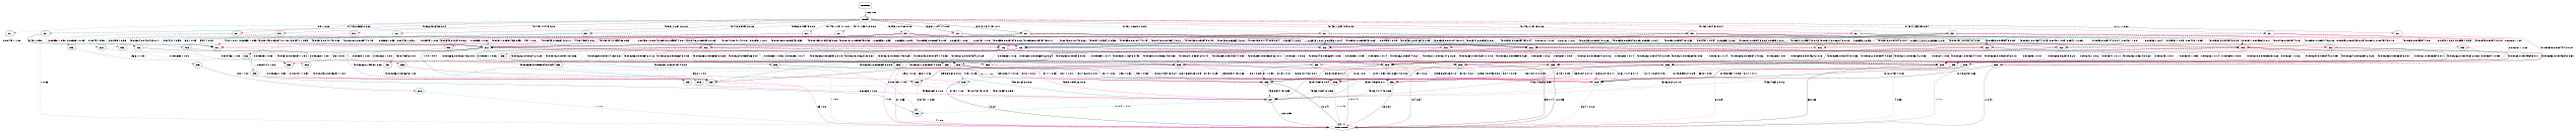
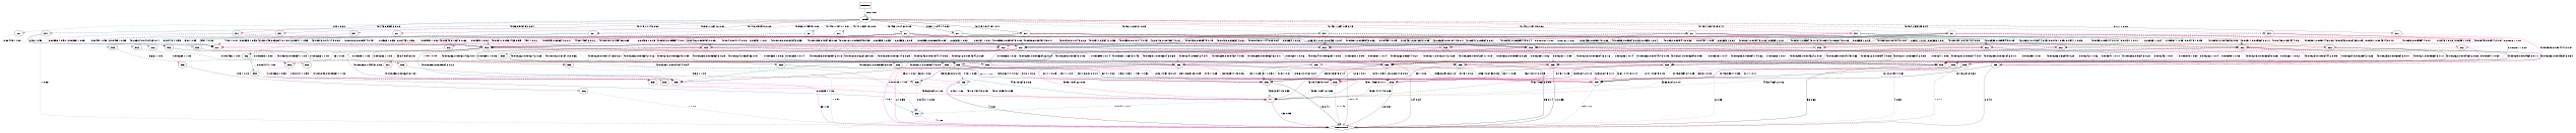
  digraph {
    edge [color=deeppink style=solid]
    n1 [label=T_1]
    n2 [label=T_2]
    n3 [label=T_1]
    n4 [label=T_2]
    n5 [label=T_1]
    n6 [label=T_2]
    n7 [label=T_1]
    n8 [label=T_7]
    n9 [label=T_1]
    n10 [label=T_2]
    n11 [label=T_2]
    n12 [label=T_1]
    n13 [label=T_1]
    n14 [label=T_2]
    n15 [label=T_1]
    n16 [label=T_2]
    n17 [label=T_1]
    n18 [label=T_2]
    n19 [label=T_1]
    n20 [label=T_2]
    n21 [label=T_2]
    n22 [label=T_2]
    n23 [label=TERMINAL shape=diamond]
    n24 [label=T_1]
    n25 [label=T_2]
    n26 [label=T_2]
    n27 [label=T_1]
    n28 [label=T_2]
    n29 [label=T_2]
    n30 [label=T_2]
    n31 [label=T_3]
    n32 [label=T_1]
    n33 [label=T_2]
    n34 [label=T_1]
    n35 [label=T_2]
    n36 [label=T_1]
    n37 [label=T_1]
    n38 [label=T_1]
    n39 [label=T_3]
    n40 [label=T_1]
    n41 [label=T_2]
    n42 [label=T_2]
    n43 [label=T_3]
    n44 [label=T_3]
    n45 [label=T_3]
    n46 [label=T_3]
    n47 [label=T_3]
    n48 [label=T_3]
    n49 [label=T_2]
    n50 [label=T_3]
    n51 [label=T_6]
    n52 [label=T_2]
    n53 [label=T_3]
    n54 [label=T_3]
    n55 [label=T_3]
    n56 [label=T_3]
    n57 [label=T_3]
    n58 [label=T_3]
    n59 [label=T_3]
    n60 [label=T_3]
    n61 [label=T_3]
    n62 [label=T_3]
    n63 [label=T_3]
    n64 [label=T_3]
    n65 [label=T_3]
    n66 [label=T_7]
    n67 [label=T_6]
    n68 [label=T_6]
    n69 [label=T_6]
    n70 [label=T_6]
    n71 [label=T_3]
    n72 [label=T_7]
    n73 [label=T_5]
    n74 [label=T_6]
    n75 [label=T_6]
    n76 [label=initial]
    n77 [label=INITIAL shape=box]
    n1 -> n2 [label="0.00026 1 1.00" style=dashed]
    n2 -> n31 [label="0.000304 1 0.50"]
    n2 -> n53 [label="0.000379 1 0.50" color=black style=dashed]
    n3 -> n4 [label="0.00475 1 1.00" color=teal style=dashed]
    n4 -> n47 [label="0.000456 1 1.00" color=black style=dashed]
    n5 -> n6 [label="[0.000145,0.0326] 10 1.00"]
    n6 -> n31 [label="[0.000239,0.000932] 52 0.11"]
    n6 -> n47 [label="1.08 1 0.00" style=dashed]
    n6 -> n50 [label="[0.000232,1.43] 37 0.08" color=teal]
    n6 -> n51 [label="35 1 0.00" color=brown]
    n6 -> n53 [label="[0.000236,0.000617] 32 0.07" color=brown style=dashed]
    n6 -> n55 [label="[0.000224,0.935] 36 0.07" color=brown style=dashed]
    n6 -> n57 [label="[0.000229,0.00971] 133 0.27" color=teal style=dashed]
    n6 -> n58 [label="[0.000192,0.875] 173 0.36" style=dashed]
    n6 -> n60 [label="[0.000243,0.000754] 14 0.03" color=brown]
    n6 -> n65 [label="0.000303 1 0.00" color=teal]
    n6 -> n66 [label="[3.8,4.98] 6 0.01" color=brown]
    n7 -> n6 [label="0.00358 1 0.50" style=dashed]
    n7 -> n8 [label="3.46 1 0.50" color=black]
    n8 -> n49 [label="[0.00375,0.00505] 7 1.00"]
    n9 -> n10 [label="0.0045 1 0.50" color=teal style=dashed]
    n9 -> n11 [label="0.00443 1 0.50" style=dashed]
    n10 -> n44 [label="0.000269 1 1.00" style=dashed]
    n11 -> n31 [label="[0.000252,0.000441] 8 0.09" color=teal]
    n11 -> n50 [label="[0.000257,0.000416] 4 0.04" style=dashed]
    n11 -> n53 [label="[0.000276,0.000632] 8 0.09"]
    n11 -> n55 [label="[0.000244,0.000625] 7 0.08" style=dashed]
    n11 -> n57 [label="[0.000251,0.000638] 22 0.24" color=teal style=dashed]
    n11 -> n58 [label="[0.000213,0.822] 29 0.31" color=brown]
    n11 -> n61 [label="[0.000218,0.000838] 15 0.16" color=brown]
    n12 -> n6 [label="[0.00348,0.122] 8 0.62"]
    n12 -> n11 [label="[0.000161,0.00503] 5 0.38" style=dashed]
    n13 -> n6 [label="[0.00372,0.0417] 9 0.82" color=black style=dashed]
    n13 -> n8 [label="3.6 1 0.09" color=black style=dashed]
    n13 -> n14 [label="0.00533 1 0.09" color=black style=dashed]
    n14 -> n31 [label="[0.000281,0.00031] 4 0.07" color=brown]
    n14 -> n50 [label="[0.000227,0.000333] 3 0.05" color=teal]
    n14 -> n53 [label="[0.000258,0.0005] 5 0.08" style=dashed]
    n14 -> n55 [label="0.000289 1 0.02" color=brown style=dashed]
    n14 -> n57 [label="[0.000269,0.000428] 11 0.19" color=black style=dashed]
    n14 -> n58 [label="[0.000247,0.938] 24 0.41"]
    n14 -> n60 [label="[0.00027,0.000329] 3 0.05" color=brown style=dashed]
    n14 -> n61 [label="[0.000277,0.000351] 2 0.03" color=black]
    n14 -> n64 [label="[0.000285,0.000378] 6 0.10" style=dashed]
    n15 -> n6 [label="0.00393 1 0.33" color=teal style=dashed]
    n15 -> n11 [label="0.0965 1 0.33" color=brown style=dashed]
    n15 -> n16 [label="0.00485 1 0.33" color=black style=dashed]
    n16 -> n43 [label="0.000263 1 1.00" color=black]
    n17 -> n6 [label="0.00571 1 0.33" color=teal]
    n17 -> n14 [label="0.00555 1 0.33" color=black style=dashed]
    n17 -> n18 [label="0.00472 1 0.33" color=teal]
    n18 -> n46 [label="0.00039 1 1.00" color=brown]
    n19 -> n6 [label="[0.00324,0.0412] 23 0.77" color=teal style=dashed]
    n19 -> n20 [label="0.00383 1 0.03" color=teal style=dashed]
    n19 -> n21 [label="0.00438 1 0.03" style=dashed]
    n19 -> n22 [label="[0.000102,0.0065] 4 0.13" color=brown style=dashed]
    n19 -> n23 [label=" 1 0.03" style=dashed]
    n20 -> n51 [label="36.6 1 1.00" color=black style=dashed]
    n21 -> n31 [label="[0.000299,0.000452] 2 0.18" color=black style=dashed]
    n21 -> n53 [label="[0.000256,0.000299] 2 0.18" style=dashed]
    n21 -> n57 [label="0.000308 1 0.09"]
    n21 -> n58 [label="[0.000307,1.06] 5 0.45" color=black style=dashed]
    n21 -> n60 [label="0.000257 1 0.09" style=dashed]
    n22 -> n31 [label="0.000287 1 0.06" color=black]
    n22 -> n50 [label="[0.000239,0.000592] 2 0.12" color=teal]
    n22 -> n53 [label="0.000391 1 0.06" color=black]
    n22 -> n56 [label="[0.000286,0.00053] 2 0.12" color=brown]
    n22 -> n57 [label="[0.000275,0.000377] 5 0.29" color=teal]
    n22 -> n58 [label="[0.000253,0.000356] 5 0.29" color=teal]
    n22 -> n63 [label="0.000338 1 0.06" color=teal]
    n24 -> n6 [label="[0.00343,0.0066] 10 0.71"]
    n24 -> n11 [label="0.00737 1 0.07" color=brown style=dashed]
    n24 -> n14 [label="0.0319 1 0.07" color=black]
    n24 -> n25 [label="0.00761 1 0.07" color=teal]
    n24 -> n26 [label="0.00357 1 0.07" style=dashed]
    n25 -> n31 [label="[0.000275,0.000306] 3 0.25" color=brown style=dashed]
    n25 -> n57 [label="[0.000312,0.00054] 4 0.33" color=black style=dashed]
    n25 -> n58 [label="[0.000302,0.00055] 3 0.25"]
    n25 -> n60 [label="0.00024 1 0.08" color=teal style=dashed]
    n25 -> n61 [label="0.000399 1 0.08" color=teal style=dashed]
    n26 -> n55 [label="0.000399 1 0.14" color=black style=dashed]
    n26 -> n56 [label="0.000293 1 0.14" color=teal]
    n26 -> n57 [label="[0.000272,0.000434] 2 0.29"]
    n26 -> n60 [label="0.000351 1 0.14" color=brown]
    n26 -> n62 [label="[0.000222,0.00027] 2 0.29" color=black]
    n27 -> n6 [label="[0.0032,0.0394] 18 0.62" color=teal style=dashed]
    n27 -> n11 [label="[0.0035,0.00371] 2 0.07" color=teal style=dashed]
    n27 -> n14 [label="[0.00371,0.00431] 3 0.10" color=brown style=dashed]
    n27 -> n28 [label="0.00567 1 0.03" color=brown style=dashed]
    n27 -> n29 [label="0.0035 1 0.03" color=brown style=dashed]
    n27 -> n30 [label="[0.00649,0.0297] 2 0.07" color=brown]
    n27 -> n31 [label="[0.000308,0.000441] 2 0.07"]
    n28 -> n54 [label="[0.000264,0.000289] 2 0.25"]
    n28 -> n56 [label="0.000333 1 0.13" color=teal]
    n28 -> n57 [label="[0.000271,0.000277] 2 0.25"]
    n28 -> n58 [label="[0.000301,0.000331] 3 0.38"]
    n29 -> n31 [label="[0.000292,0.967] 3 0.20" color=teal]
    n29 -> n57 [label="[0.000259,0.00041] 5 0.33" color=black]
    n29 -> n58 [label="[0.000262,0.938] 4 0.27" color=brown style=dashed]
    n29 -> n61 [label="0.000295 1 0.07" color=brown style=dashed]
    n29 -> n63 [label="0.000265 1 0.07" color=brown style=dashed]
    n29 -> n64 [label="0.000243 1 0.07" color=teal]
    n30 -> n31 [label="[0.000293,0.000338] 3 0.07" color=brown style=dashed]
    n30 -> n50 [label="[0.000271,0.00052] 4 0.09" color=black]
    n30 -> n55 [label="0.000242 1 0.02" style=dashed]
    n30 -> n57 [label="[0.000283,0.329] 9 0.20" color=brown style=dashed]
    n30 -> n58 [label="[0.000238,0.00039] 14 0.32" color=teal style=dashed]
    n30 -> n59 [label="[0.00029,0.000496] 5 0.11" color=black]
    n30 -> n60 [label="0.000267 1 0.02" color=black style=dashed]
    n30 -> n61 [label="[0.000284,0.000344] 2 0.05" color=black style=dashed]
    n30 -> n64 [label="[0.00021,0.000538] 5 0.11" color=brown]
    n31 -> n23 [label=" 56 0.68" color=black]
    n31 -> n72 [label="[4.53,4.63] 2 0.02" color=brown style=dashed]
    n31 -> n73 [label="[2.75,3.59] 24 0.29" color=teal style=dashed]
    n32 -> n6 [label="[0.000188,0.00613] 9 0.33" color=teal style=dashed]
    n32 -> n11 [label="[0.00423,0.0929] 5 0.19" color=black]
    n32 -> n14 [label="0.0939 1 0.04" color=teal style=dashed]
    n32 -> n21 [label="0.00433 1 0.04" color=black style=dashed]
    n32 -> n22 [label="[0.00338,0.0101] 4 0.15"]
    n32 -> n28 [label="[0.00347,0.0056] 2 0.07" color=black style=dashed]
    n32 -> n30 [label="[0.00327,0.0403] 4 0.15" color=black style=dashed]
    n32 -> n33 [label="0.00383 1 0.04" color=brown style=dashed]
    n33 -> n31 [label="[0.000262,0.000406] 2 0.33" color=black]
    n33 -> n54 [label="[0.000253,0.000433] 3 0.50" color=black]
    n33 -> n55 [label="0.000347 1 0.17"]
    n34 -> n6 [label="[0.00371,0.36] 11 0.58"]
    n34 -> n11 [label="0.00437 1 0.05" color=teal style=dashed]
    n34 -> n14 [label="0.00359 1 0.05" color=black style=dashed]
    n34 -> n25 [label="0.00473 1 0.05" color=teal style=dashed]
    n34 -> n26 [label="0.00495 1 0.05"]
    n34 -> n29 [label="0.0541 1 0.05" style=dashed]
    n34 -> n30 [label="[0.00377,0.00536] 2 0.11" color=black]
    n34 -> n35 [label="0.0048 1 0.05" color=teal]
    n35 -> n57 [label="0.000283 1 0.14" color=black style=dashed]
    n35 -> n58 [label="[0.000239,0.000431] 4 0.57"]
    n35 -> n59 [label="0.000282 1 0.14" color=brown style=dashed]
    n35 -> n60 [label="0.000313 1 0.14" color=brown style=dashed]
    n36 -> n6 [label="[0.000181,0.133] 86 0.63" color=black]
    n36 -> n8 [label="4.02 1 0.01" color=brown style=dashed]
    n36 -> n11 [label="[0.00326,0.0346] 15 0.11" color=teal]
    n36 -> n14 [label="[0.00329,0.00701] 15 0.11" color=black]
    n36 -> n21 [label="[0.00428,0.107] 3 0.02" color=teal style=dashed]
    n36 -> n22 [label="[0.004,0.00417] 2 0.01" color=brown style=dashed]
    n36 -> n25 [label="[0.00027,0.0297] 3 0.02" style=dashed]
    n36 -> n26 [label="[0.00358,0.00578] 3 0.02" color=teal style=dashed]
    n36 -> n29 [label="[0.00425,0.00581] 8 0.06" color=brown]
    n36 -> n30 [label="0.0307 1 0.01" color=black]
    n37 -> n6 [label="[0.000185,0.183] 63 0.60" color=teal style=dashed]
    n37 -> n8 [label="4.57 1 0.01" style=dashed]
    n37 -> n11 [label="[0.00297,0.00605] 15 0.14" color=black style=dashed]
    n37 -> n14 [label="[0.00314,0.00627] 8 0.08" color=brown style=dashed]
    n37 -> n21 [label="[0.00333,0.0352] 3 0.03" color=black]
    n37 -> n22 [label="[0.00367,0.00393] 3 0.03" color=teal style=dashed]
    n37 -> n25 [label="0.00427 1 0.01" color=teal]
    n37 -> n28 [label="0.0359 1 0.01"]
    n37 -> n29 [label="[0.00338,0.00554] 3 0.03" color=black]
    n37 -> n30 [label="[0.00361,0.00426] 6 0.06" color=teal style=dashed]
    n37 -> n35 [label="0.00388 1 0.01" color=brown style=dashed]
    n38 -> n2 [label="0.0048 1 0.00" style=dashed]
    n38 -> n6 [label="[0.000192,0.174] 203 0.64" color=black]
    n38 -> n8 [label="[4.28,4.58] 2 0.01" color=brown style=dashed]
    n38 -> n11 [label="[0.00311,0.253] 42 0.13" color=teal]
    n38 -> n14 [label="[0.000197,0.0481] 24 0.08" color=brown style=dashed]
    n38 -> n21 [label="[0.00376,0.00404] 2 0.01" color=black]
    n38 -> n25 [label="[0.00387,0.00577] 6 0.02" color=brown style=dashed]
    n38 -> n30 [label="[0.00343,0.008] 29 0.09" color=brown style=dashed]
    n38 -> n31 [label="0.000287 1 0.00"]
    n38 -> n33 [label="[0.0038,0.00559] 4 0.01" style=dashed]
    n38 -> n35 [label="[0.00406,0.0375] 4 0.01" style=dashed]
    n38 -> n39 [label="0.000276 1 0.00" style=dashed]
    n39 -> n52 [label="0.000185 1 1.00" color=black style=dashed]
    n40 -> n6 [label="[0.00311,0.0331] 33 0.55" color=teal style=dashed]
    n40 -> n8 [label="3.97 1 0.02" color=black style=dashed]
    n40 -> n11 [label="[0.00393,0.00606] 5 0.08" color=teal style=dashed]
    n40 -> n14 [label="[0.00428,0.0383] 4 0.07" style=dashed]
    n40 -> n21 [label="0.00375 1 0.02" color=teal]
    n40 -> n22 [label="[0.00372,0.0553] 4 0.07"]
    n40 -> n26 [label="[0.00416,0.00575] 2 0.03" color=black]
    n40 -> n28 [label="[0.00416,0.00468] 4 0.07"]
    n40 -> n29 [label="[0.00431,0.00706] 2 0.03" color=brown style=dashed]
    n40 -> n33 [label="0.00689 1 0.02" color=brown]
    n40 -> n35 [label="0.00634 1 0.02" color=teal]
    n40 -> n41 [label="0.00529 1 0.02" style=dashed]
    n40 -> n42 [label="0.00575 1 0.02" color=black style=dashed]
    n41 -> n45 [label="0.000282 1 1.00" color=brown]
    n42 -> n48 [label="0.000474 1 1.00" color=black style=dashed]
    n43 -> n67 [label="28.1 1 1.00" color=black]
    n44 -> n70 [label="103 1 1.00" color=brown]
    n45 -> n69 [label="43.7 1 1.00" color=black style=dashed]
    n46 -> n68 [label="33.2 1 1.00" color=brown]
    n47 -> n23 [label=" 1 0.50" color=teal style=dashed]
    n47 -> n73 [label="1.96 1 0.50" color=teal style=dashed]
    n48 -> n72 [label="[3.56,3.62] 2 1.00"]
    n49 -> n50 [label="[0.000245,0.000528] 7 1.00" color=black style=dashed]
    n50 -> n23 [label=" 63 1.00"]
    n51 -> n48 [label="0.000332 1 0.50"]
    n51 -> n71 [label="0.000407 1 0.50"]
    n52 -> n23 [label=" 4 1.00" style=dashed]
    n53 -> n23 [label=" 27 0.55"]
    n53 -> n67 [label="34.2 1 0.02"]
    n53 -> n68 [label="29.2 1 0.02" color=brown style=dashed]
    n53 -> n69 [label="[31.7,32.2] 2 0.04" color=teal]
    n53 -> n72 [label="[4.57,5.16] 3 0.06" color=teal]
    n53 -> n73 [label="[2.82,4.05] 13 0.27"]
    n53 -> n74 [label="32.4 1 0.02" color=black]
    n53 -> n75 [label="36.8 1 0.02"]
    n54 -> n23 [label=" 2 0.40" color=brown]
    n54 -> n73 [label="[2.4,3.22] 3 0.60" color=black]
    n55 -> n23 [label=" 35 0.74" color=black]
    n55 -> n69 [label="29 1 0.02" color=black]
    n55 -> n72 [label="[3.97,4.56] 5 0.11" color=teal]
    n55 -> n73 [label="[2.5,3.21] 5 0.11"]
    n55 -> n74 [label="31.5 1 0.02" style=dashed]
    n56 -> n67 [label="31.7 1 0.25"]
    n56 -> n69 [label="37.9 1 0.25" style=dashed]
    n56 -> n74 [label="30 1 0.25" color=black style=dashed]
    n56 -> n75 [label="44.3 1 0.25" style=dashed]
    n57 -> n23 [label=" 124 0.64" color=brown]
    n57 -> n67 [label="31.5 1 0.01" color=teal]
    n57 -> n69 [label="42.6 1 0.01" color=brown]
    n57 -> n72 [label="[3.79,4.89] 8 0.04" color=brown]
    n57 -> n73 [label="[2.53,4.02] 58 0.30" color=brown]
    n57 -> n74 [label="[31.2,33.7] 3 0.02" color=teal]
    n58 -> n23 [label=" 108 0.41" color=brown]
    n58 -> n67 [label="[28.7,36.3] 23 0.09" color=black style=dashed]
    n58 -> n68 [label="[29.3,30.6] 2 0.01" color=black]
    n58 -> n69 [label="[28.9,39.1] 15 0.06"]
    n58 -> n72 [label="[3.99,18.9] 22 0.08"]
    n58 -> n73 [label="[2.55,3.29] 26 0.10"]
    n58 -> n74 [label="[28.6,40.4] 64 0.24" color=teal]
    n58 -> n75 [label="[29.2,32.7] 4 0.02" color=teal style=dashed]
    n59 -> n23 [label=" 1 0.17" color=black style=dashed]
    n59 -> n69 [label="31.4 1 0.17"]
    n59 -> n73 [label="[2.42,2.45] 4 0.67" color=black]
    n60 -> n23 [label=" 12 0.55" color=black]
    n60 -> n67 [label="[30.5,43.3] 3 0.14" color=black]
    n60 -> n72 [label="[4.61,4.96] 2 0.09" color=black style=dashed]
    n60 -> n73 [label="[2.67,4.17] 3 0.14" color=brown]
    n60 -> n74 [label="[32.4,34.1] 2 0.09" color=brown style=dashed]
    n61 -> n23 [label=" 6 0.29" style=dashed]
    n61 -> n67 [label="30.7 1 0.05" color=black]
    n61 -> n69 [label="34.5 1 0.05"]
    n61 -> n72 [label="[3.68,5.2] 2 0.10" color=teal style=dashed]
    n61 -> n73 [label="[2.47,4.06] 9 0.43" color=teal style=dashed]
    n61 -> n74 [label="[28.9,31] 2 0.10" color=black]
    n62 -> n23 [label=" 1 0.50"]
    n62 -> n73 [label="4.57 1 0.50"]
    n63 -> n67 [label="31 1 0.50" color=black]
    n63 -> n74 [label="42.9 1 0.50"]
    n64 -> n23 [label=" 4 0.33" style=dashed]
    n64 -> n73 [label="[2.45,3.53] 7 0.58" color=black]
    n64 -> n74 [label="33.3 1 0.08"]
    n65 -> n52 [label="0.00633 1 1.00" color=teal]
    n66 -> n50 [label="[0.000256,0.00062] 6 1.00" style=dashed]
    n67 -> n23 [label=" 13 0.41" color=black]
    n67 -> n72 [label="[3.3,3.97] 19 0.59" color=teal]
    n68 -> n52 [label="0.00407 1 0.25" style=dashed]
    n68 -> n72 [label="[3.76,4.97] 3 0.75" color=teal style=dashed]
    n69 -> n23 [label=" 11 0.48" color=black style=dashed]
    n69 -> n72 [label="[3.58,4.23] 12 0.52" color=black style=dashed]
    n70 -> n23 [label=" 1 1.00" color=teal style=dashed]
    n71 -> n72 [label="3.46 1 1.00" style=dashed]
    n72 -> n23 [label=" 130 0.99" color=brown]
    n72 -> n52 [label="0.0047 1 0.01" color=teal style=dashed]
-   n73 -> n23 [label="32.4 1 0.02" color=teal style=dashed]
+   n73 -> n23 [label=" 154 1.00" color=teal style=dashed]
    n74 -> n23 [label=" 28 0.37" color=brown]
    n74 -> n72 [label="[3.03,4.77] 48 0.63" color=black style=dashed]
    n75 -> n23 [label=" 4 0.67" color=black]
    n75 -> n72 [label="[3.27,3.33] 2 0.33" style=dashed]
    n76 -> n1 [label="0.117 1 0.00" color=brown]
    n76 -> n3 [label="0.9 1 0.00" color=teal style=dashed]
    n76 -> n5 [label="[0.381,1.08] 10 0.01" style=dashed]
    n76 -> n7 [label="[0.743,0.896] 2 0.00" color=teal]
    n76 -> n9 [label="[0.476,0.519] 2 0.00" color=brown]
    n76 -> n12 [label="[0.41,1.33] 13 0.02" color=brown]
    n76 -> n13 [label="[0.448,1.42] 11 0.01" color=teal]
    n76 -> n15 [label="[0.779,1.11] 3 0.00" color=teal]
    n76 -> n17 [label="[0.568,0.755] 3 0.00" color=black style=dashed]
    n76 -> n19 [label="[0.36,0.976] 30 0.04"]
    n76 -> n24 [label="[0.387,1.04] 14 0.02" color=black]
    n76 -> n27 [label="[0.484,1.33] 29 0.04" color=black style=dashed]
    n76 -> n32 [label="[0.467,1.26] 27 0.03" color=teal style=dashed]
    n76 -> n34 [label="[0.442,1.19] 19 0.02"]
    n76 -> n36 [label="[0.415,1.31] 137 0.17" color=black]
    n76 -> n37 [label="[0.437,1.29] 105 0.13" color=black style=dashed]
    n76 -> n38 [label="[0.464,1.51] 319 0.41" color=brown style=dashed]
    n76 -> n40 [label="[0.493,1.01] 60 0.08" color=brown style=dashed]
    n77 -> n76 [label=" 786 1.00" color=teal]
  }
